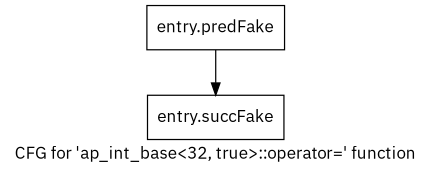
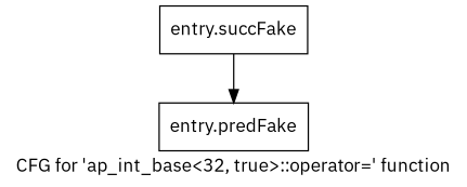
  digraph {
    label="CFG for 'ap_int_base\<32, true\>::operator=' function"
    fontname="IBM Plex Sans"
    node [shape=record fontname="IBM Plex Sans"]
    n1 [label="{entry.predFake}"]
    n2 [filename="/home/omerfaruk/tools/Xilinx/Vitis_HLS/2023.2/include/etc/ap_int_base.h" label="{entry.succFake}" linenumber=461]
-   n1 -> n2 [execusionnum=20 filename="/home/omerfaruk/tools/Xilinx/Vitis_HLS/2023.2/include/etc/ap_int_base.h" fontname="IBM Plex Sans"]
+   n2 -> n1 [execusionnum=20 filename="/home/omerfaruk/tools/Xilinx/Vitis_HLS/2023.2/include/etc/ap_int_base.h" fontname="IBM Plex Sans"]
  }
